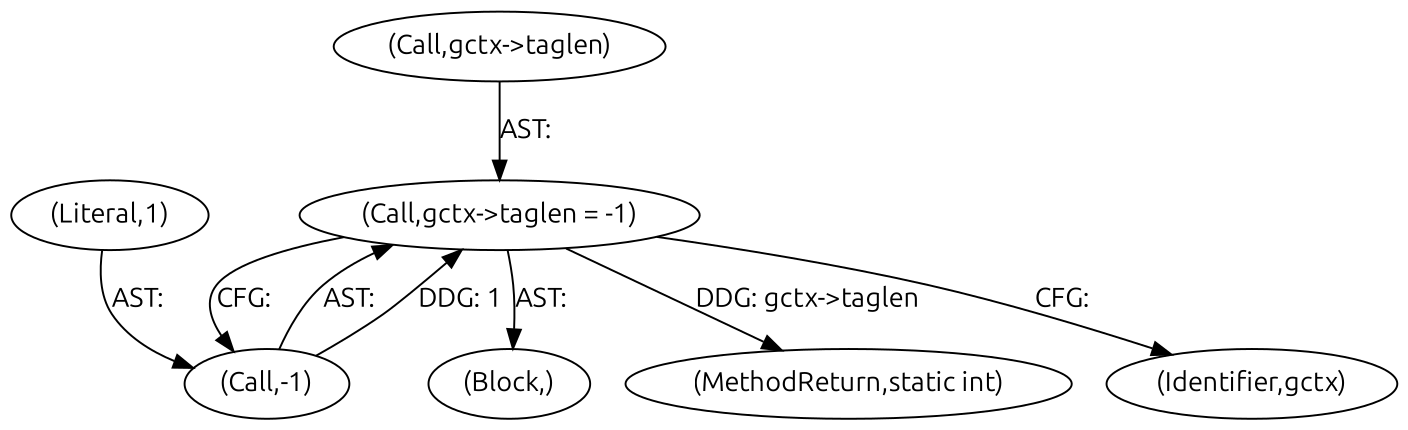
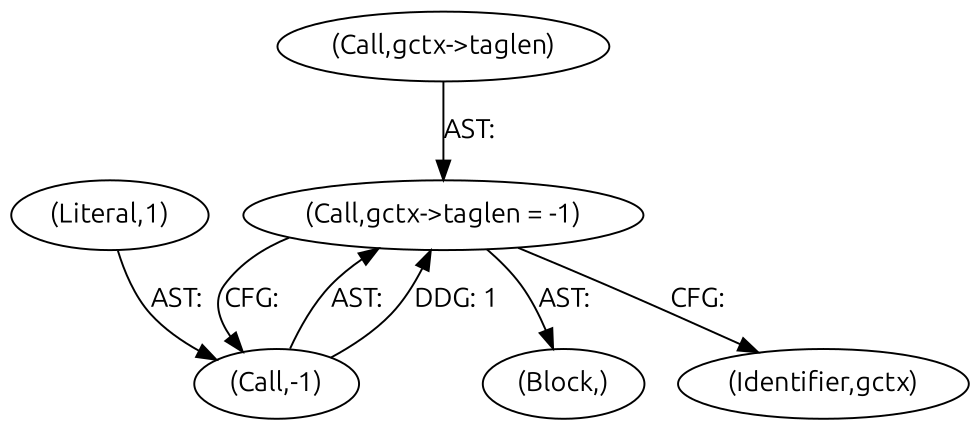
  digraph {
    fontname=Ubuntu
    node [fontname=Ubuntu]
    edge [fontname=Ubuntu]
    n1 [label="(Call,gctx->taglen = -1)"]
    n2 [label="(Call,-1)"]
    n3 [label="(Block,)"]
-   n4 [label="(MethodReturn,static int)"]
    n5 [label="(Identifier,gctx)"]
    n6 [label="(Literal,1)"]
    n7 [label="(Call,gctx->taglen)"]
    n1 -> n2 [label="CFG: "]
    n1 -> n3 [label="AST: "]
-   n1 -> n4 [label="DDG: gctx->taglen"]
    n1 -> n5 [label="CFG: "]
    n2 -> n1 [label="AST: "]
    n2 -> n1 [label="DDG: 1"]
    n6 -> n2 [label="AST: "]
    n7 -> n1 [label="AST: "]
  }
